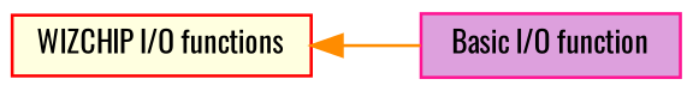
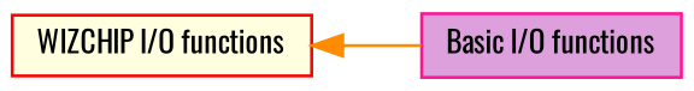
  digraph {
    rankdir=LR
    fontname=Oswald
    node [fontname=Oswald fontsize=10 shape=record style=filled]
-   n1 [color=deeppink fillcolor=plum fontcolor=black height=0.2 label="Basic I/O function" width=0.4]
+   n1 [color=deeppink fillcolor=plum fontcolor=black height=0.2 label="Basic I/O functions" width=0.4]
    n2 [color=red fillcolor=lightyellow height=0.2 label="WIZCHIP I/O functions" width=0.4]
    n2 -> n1 [color=darkorange dir=back fontname=Oswald fontsize=10 labelfontname=Helvetica labelfontsize=10 shape=plaintext style=solid]
  }
